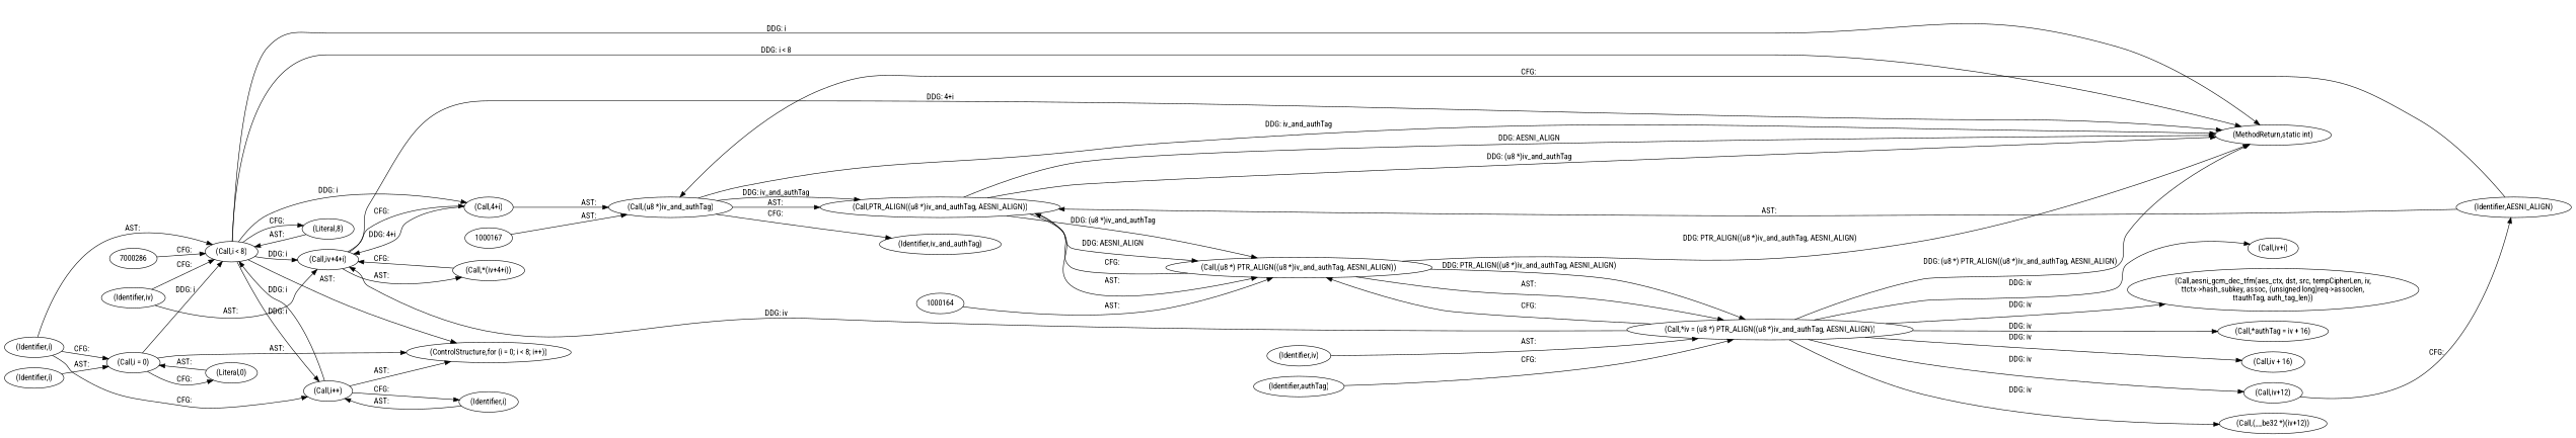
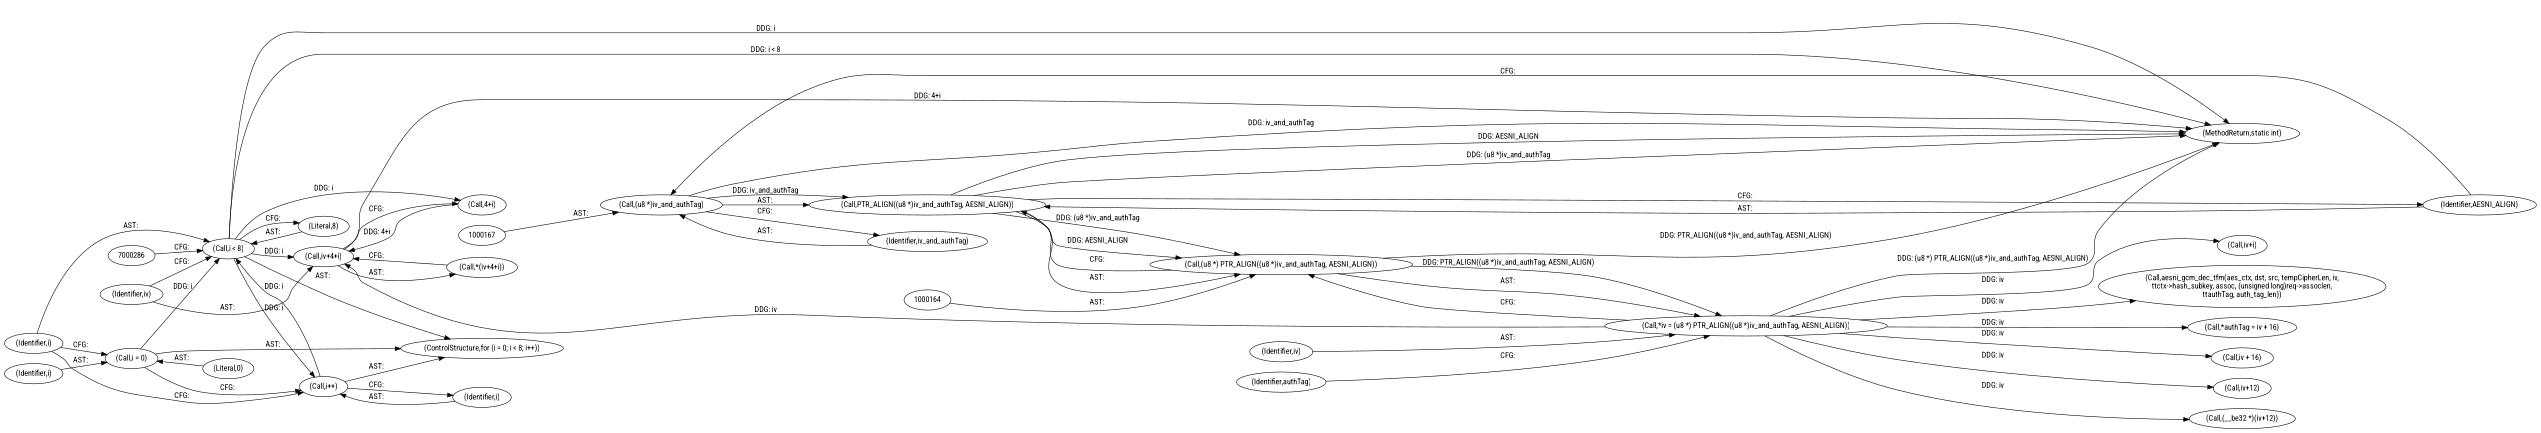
  digraph {
    fontname="Roboto Condensed"
    rankdir=LR
    node [fontname="Roboto Condensed"]
    edge [fontname="Roboto Condensed"]
    n1 [label="(Call,iv+4+i)"]
    n2 [label="(MethodReturn,static int)"]
    n3 [label="(Call,*(iv+4+i))"]
    n4 [label="(Call,4+i)"]
    n5 [label="(Call,*iv = (u8 *) PTR_ALIGN((u8 *)iv_and_authTag, AESNI_ALIGN))"]
    n6 [label="(Call,(u8 *) PTR_ALIGN((u8 *)iv_and_authTag, AESNI_ALIGN))"]
    n7 [label="(Call,iv+i)"]
    n8 [label="(Call,aesni_gcm_dec_tfm(aes_ctx, dst, src, tempCipherLen, iv,\n\t\tctx->hash_subkey, assoc, (unsigned long)req->assoclen,\n\t\tauthTag, auth_tag_len))"]
    n9 [label="(Call,*authTag = iv + 16)"]
    n10 [label="(Call,iv + 16)"]
    n11 [label="(Call,iv+12)"]
    n12 [label="(Call,(__be32 *)(iv+12))"]
    n13 [label="(Call,PTR_ALIGN((u8 *)iv_and_authTag, AESNI_ALIGN))"]
    n14 [label="(Identifier,AESNI_ALIGN)"]
    n15 [label="(Call,(u8 *)iv_and_authTag)"]
    n16 [label="(Identifier,iv_and_authTag)"]
    n17 [label="(Call,i < 8)"]
    n18 [label="(Call,i++)"]
    n19 [label="(Literal,8)"]
    n20 [label="(ControlStructure,for (i = 0; i < 8; i++))"]
    n21 [label="(Identifier,i)"]
    n22 [label="(Call,i = 0)"]
    n23 [label="(Literal,0)"]
    n24 [label="(Identifier,iv)"]
    n25 [label="(Identifier,i)"]
    n26 [label="(Identifier,i)"]
    n27 [label="(Identifier,authTag)"]
    n28 [label="(Identifier,iv)"]
    1000164
    1000167
    n31 [label=7000286]
    n1 -> n2 [label="DDG: 4+i"]
    n1 -> n3 [label="AST: "]
    n1 -> n4 [label="CFG: "]
    n3 -> n1 [label="CFG: "]
    n4 -> n1 [label="DDG: 4+i"]
    n5 -> n1 [label="DDG: iv"]
    n5 -> n2 [label="DDG: (u8 *) PTR_ALIGN((u8 *)iv_and_authTag, AESNI_ALIGN)"]
    n5 -> n6 [label="CFG: "]
    n5 -> n7 [label="DDG: iv"]
    n5 -> n8 [label="DDG: iv"]
    n5 -> n9 [label="DDG: iv"]
    n5 -> n10 [label="DDG: iv"]
    n5 -> n11 [label="DDG: iv"]
    n5 -> n12 [label="DDG: iv"]
    n6 -> n2 [label="DDG: PTR_ALIGN((u8 *)iv_and_authTag, AESNI_ALIGN)"]
    n6 -> n5 [label="AST: "]
    n6 -> n5 [label="DDG: PTR_ALIGN((u8 *)iv_and_authTag, AESNI_ALIGN)"]
    n6 -> n13 [label="CFG: "]
    n13 -> n2 [label="DDG: AESNI_ALIGN"]
    n13 -> n2 [label="DDG: (u8 *)iv_and_authTag"]
    n13 -> n6 [label="AST: "]
    n13 -> n6 [label="DDG: (u8 *)iv_and_authTag"]
    n13 -> n6 [label="DDG: AESNI_ALIGN"]
-   n11 -> n14 [label="CFG: "]
+   n13 -> n14 [label="CFG: "]
    n14 -> n13 [label="AST: "]
    n14 -> n15 [label="CFG: "]
    n15 -> n2 [label="DDG: iv_and_authTag"]
    n15 -> n13 [label="AST: "]
    n15 -> n13 [label="DDG: iv_and_authTag"]
    n15 -> n16 [label="CFG: "]
-   n4 -> n15 [label="AST: "]
+   n16 -> n15 [label="AST: "]
    n17 -> n1 [label="DDG: i"]
    n17 -> n2 [label="DDG: i"]
    n17 -> n2 [label="DDG: i < 8"]
    n17 -> n4 [label="DDG: i"]
    n17 -> n18 [label="DDG: i"]
    n17 -> n19 [label="CFG: "]
    n17 -> n20 [label="AST: "]
    n18 -> n17 [label="DDG: i"]
    n18 -> n20 [label="AST: "]
    n18 -> n21 [label="CFG: "]
    n19 -> n17 [label="AST: "]
    n21 -> n18 [label="AST: "]
    n22 -> n17 [label="DDG: i"]
    n22 -> n20 [label="AST: "]
-   n22 -> n23 [label="CFG: "]
+   n22 -> n18 [label="CFG: "]
    n23 -> n22 [label="AST: "]
    n24 -> n1 [label="AST: "]
    n24 -> n17 [label="CFG: "]
    n25 -> n17 [label="AST: "]
    n25 -> n18 [label="CFG: "]
    n25 -> n22 [label="CFG: "]
    n26 -> n22 [label="AST: "]
    n27 -> n5 [label="CFG: "]
    n28 -> n5 [label="AST: "]
    1000164 -> n6 [label="AST: "]
    1000167 -> n15 [label="AST: "]
    n31 -> n17 [label="CFG: "]
  }
